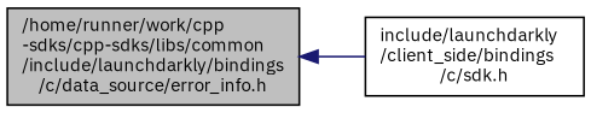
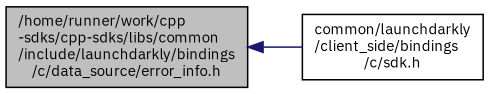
  digraph {
    rankdir=LR
    fontname="IBM Plex Sans"
    node [color=black fontname="IBM Plex Sans" fontsize=10 shape=record style=filled]
    n1 [fillcolor=grey75 fontcolor=black height=0.2 label="/home/runner/work/cpp\l-sdks/cpp-sdks/libs/common\l/include/launchdarkly/bindings\l/c/data_source/error_info.h" width=0.4]
-   n2 [fillcolor=white height=0.2 label="include/launchdarkly\l/client_side/bindings\l/c/sdk.h" width=0.4]
+   n2 [fillcolor=white height=0.2 label="common/launchdarkly\l/client_side/bindings\l/c/sdk.h" width=0.4]
    n1 -> n2 [color=midnightblue dir=back fontname="IBM Plex Sans" fontsize=10 labelfontname=Helvetica labelfontsize=10 style=solid]
  }
